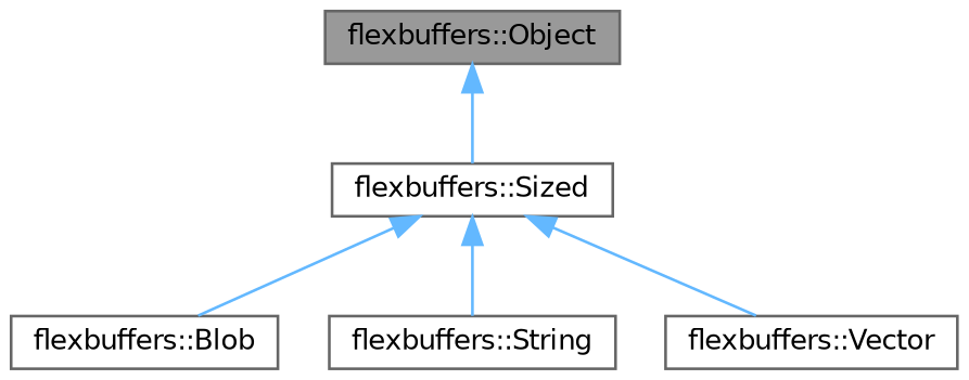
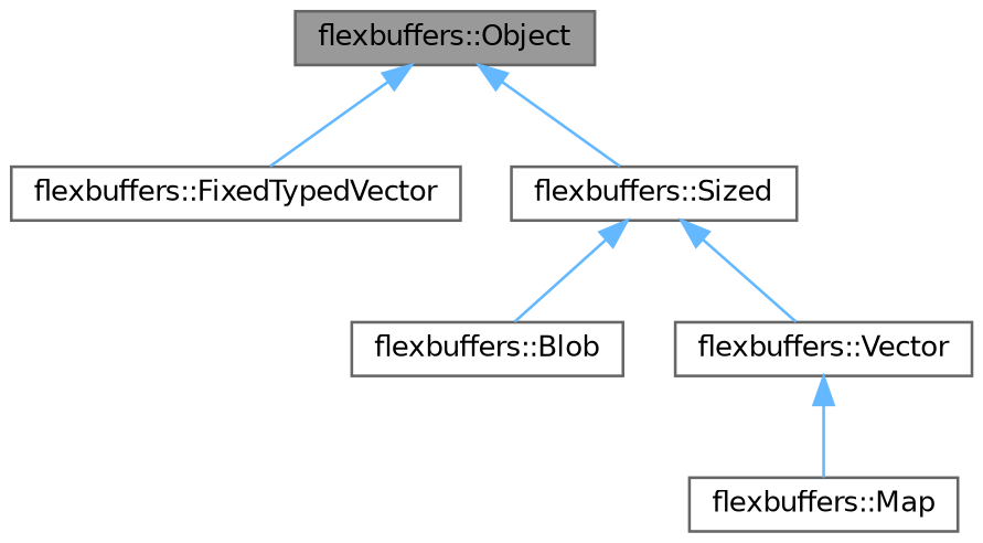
  digraph {
    node [color=gray40 fillcolor=white fontname=Helvetica fontsize=10 shape=box style=filled]
    edge [color=steelblue1 dir=back fontname=Helvetica fontsize=10 labelfontname=Helvetica labelfontsize=10 style=solid]
    n1 [fillcolor=grey60 fontcolor=black height=0.2 label="flexbuffers::Object" width=0.4]
+   n2 [height=0.2 label="flexbuffers::FixedTypedVector" width=0.4]
    n3 [height=0.2 label="flexbuffers::Sized" width=0.4]
    n4 [height=0.2 label="flexbuffers::Blob" width=0.4]
-   n5 [height=0.2 label="flexbuffers::String" width=0.4]
    n6 [height=0.2 label="flexbuffers::Vector" width=0.4]
+   n7 [height=0.2 label="flexbuffers::Map" width=0.4]
+   n1 -> n2
    n1 -> n3
    n3 -> n4
-   n3 -> n5
    n3 -> n6
+   n6 -> n7
  }
